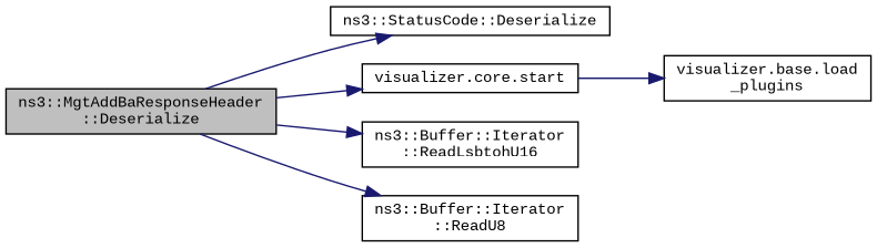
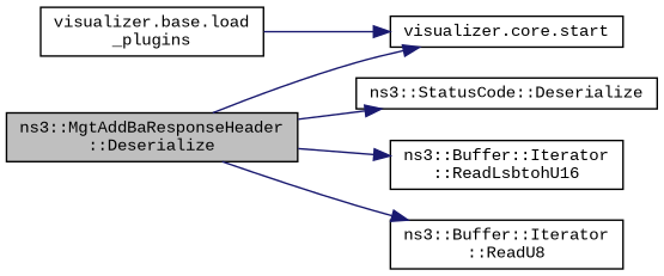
  digraph {
    fontname="Liberation Mono"
    rankdir=LR
    node [color=black fillcolor=white fontname="Liberation Mono" fontsize=10 shape=record style=filled]
    edge [color=midnightblue fontname="Liberation Mono" fontsize=10 labelfontname=Helvetica labelfontsize=10 style=solid]
    n1 [fillcolor=grey75 fontcolor=black height=0.2 label="ns3::MgtAddBaResponseHeader\l::Deserialize" width=0.4]
    n2 [height=0.2 label="ns3::StatusCode::Deserialize" width=0.4]
    n3 [height=0.2 label="visualizer.core.start" width=0.4]
    n4 [height=0.2 label="ns3::Buffer::Iterator\l::ReadLsbtohU16" width=0.4]
    n5 [height=0.2 label="ns3::Buffer::Iterator\l::ReadU8" width=0.4]
    n6 [height=0.2 label="visualizer.base.load\l_plugins" width=0.4]
    n1 -> n2
    n1 -> n3
    n1 -> n4
    n1 -> n5
-   n3 -> n6
+   n6 -> n3
  }
